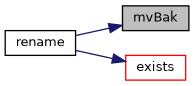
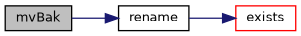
  digraph {
    rankdir=LR
    node [color=black fontname=Helvetica fontsize=10 shape=record]
    edge [color=midnightblue fontname=Helvetica fontsize=10 labelfontname=Helvetica labelfontsize=10 style=solid]
    n1 [fillcolor=grey75 fontcolor=black height=0.2 label=mvBak style=filled width=0.4]
    n2 [height=0.2 label=rename width=0.4]
    n3 [color=red height=0.2 label=exists width=0.4]
-   n2 -> n1
+   n1 -> n2
    n2 -> n3
  }
